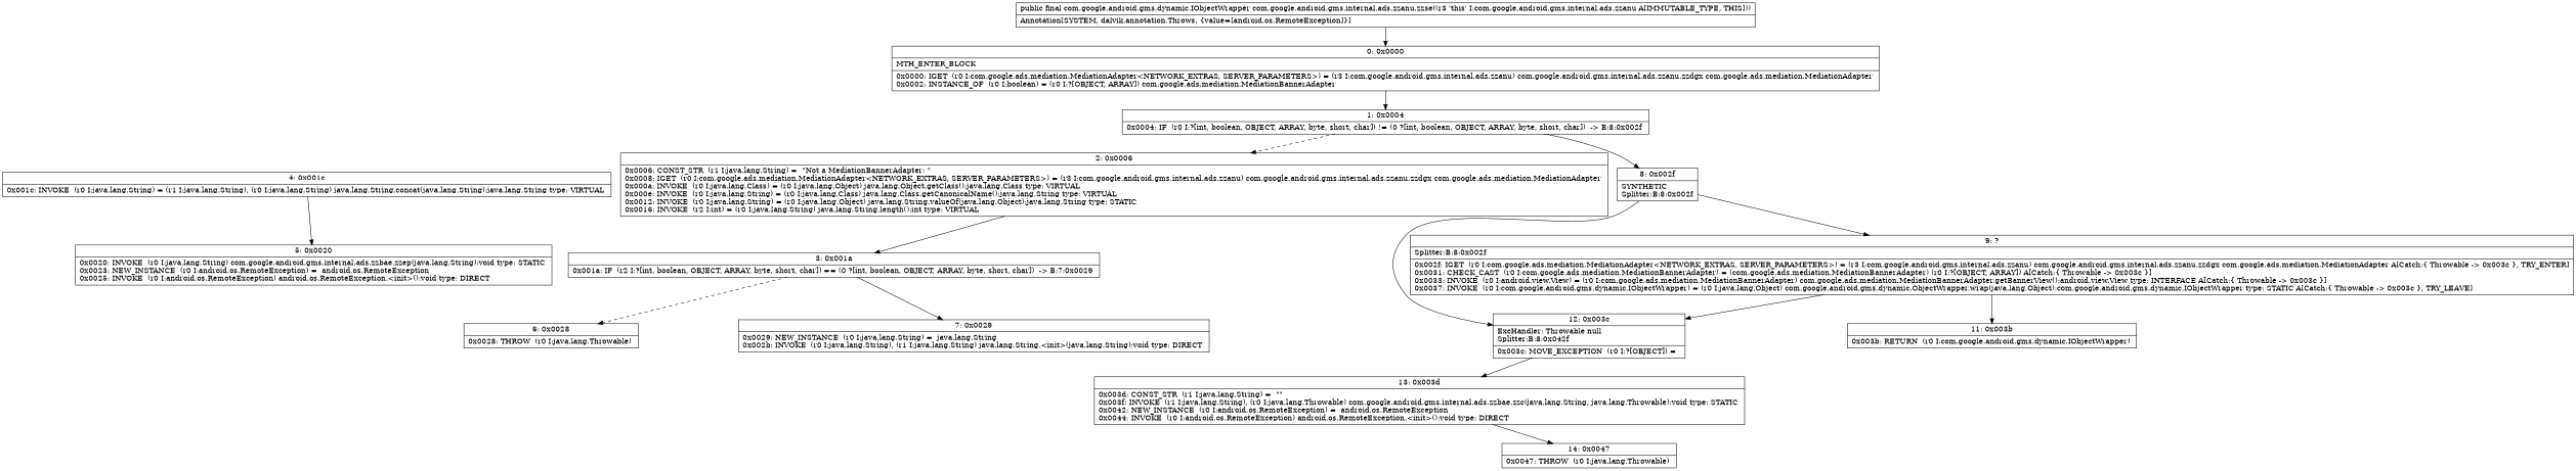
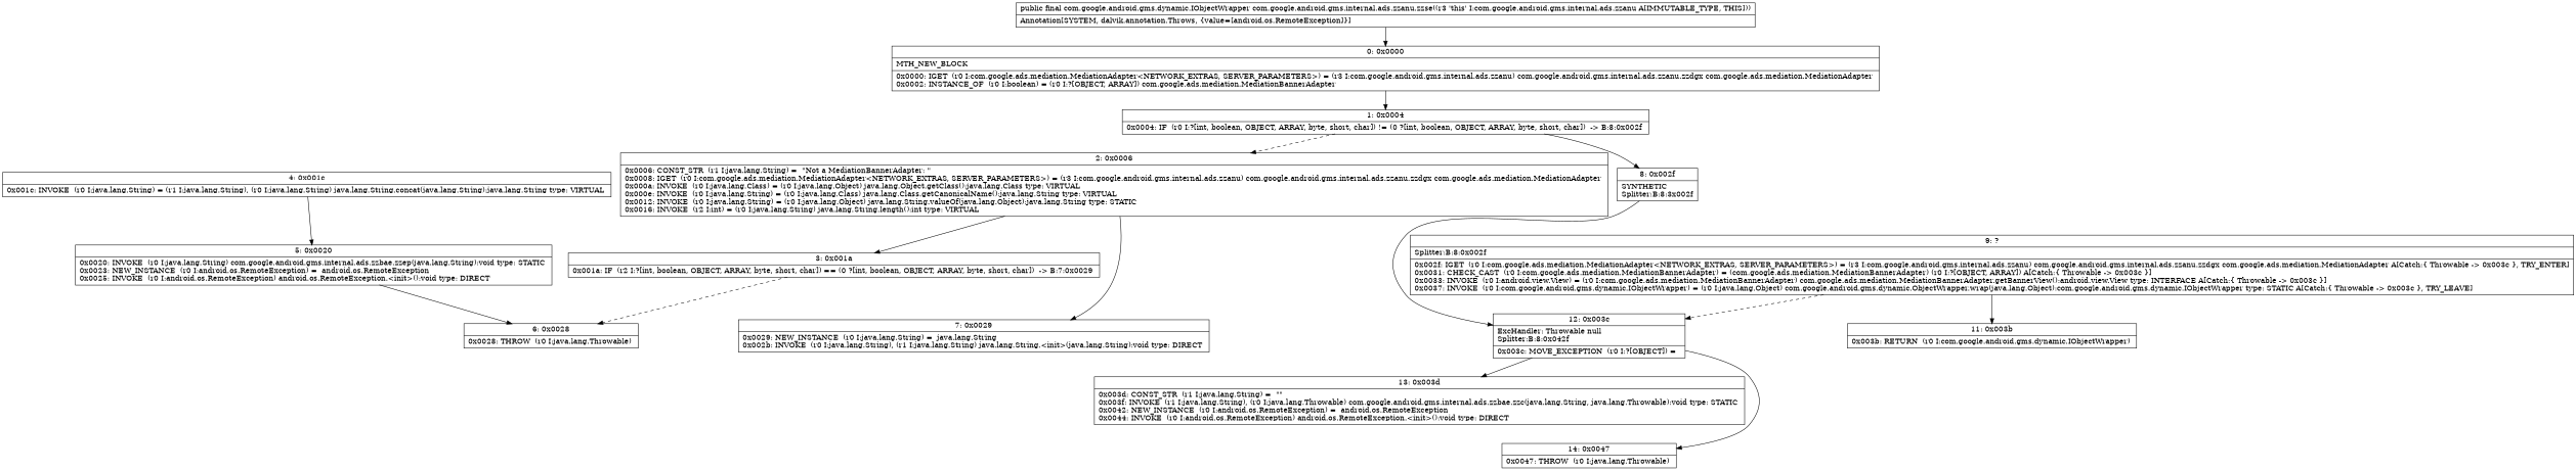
  digraph {
    node [shape=record]
-   n1 [label="{0\:\ 0x0000|MTH_ENTER_BLOCK\l|0x0000: IGET  (r0 I:com.google.ads.mediation.MediationAdapter\<NETWORK_EXTRAS, SERVER_PARAMETERS\>) = (r3 I:com.google.android.gms.internal.ads.zzanu) com.google.android.gms.internal.ads.zzanu.zzdgx com.google.ads.mediation.MediationAdapter \l0x0002: INSTANCE_OF  (r0 I:boolean) = (r0 I:?[OBJECT, ARRAY]) com.google.ads.mediation.MediationBannerAdapter \l}"]
+   n1 [label="{0\:\ 0x0000|MTH_NEW_BLOCK\l|0x0000: IGET  (r0 I:com.google.ads.mediation.MediationAdapter\<NETWORK_EXTRAS, SERVER_PARAMETERS\>) = (r3 I:com.google.android.gms.internal.ads.zzanu) com.google.android.gms.internal.ads.zzanu.zzdgx com.google.ads.mediation.MediationAdapter \l0x0002: INSTANCE_OF  (r0 I:boolean) = (r0 I:?[OBJECT, ARRAY]) com.google.ads.mediation.MediationBannerAdapter \l}"]
    n2 [label="{1\:\ 0x0004|0x0004: IF  (r0 I:?[int, boolean, OBJECT, ARRAY, byte, short, char]) != (0 ?[int, boolean, OBJECT, ARRAY, byte, short, char])  \-\> B:8:0x002f \l}"]
    n3 [label="{2\:\ 0x0006|0x0006: CONST_STR  (r1 I:java.lang.String) =  \"Not a MediationBannerAdapter: \" \l0x0008: IGET  (r0 I:com.google.ads.mediation.MediationAdapter\<NETWORK_EXTRAS, SERVER_PARAMETERS\>) = (r3 I:com.google.android.gms.internal.ads.zzanu) com.google.android.gms.internal.ads.zzanu.zzdgx com.google.ads.mediation.MediationAdapter \l0x000a: INVOKE  (r0 I:java.lang.Class) = (r0 I:java.lang.Object) java.lang.Object.getClass():java.lang.Class type: VIRTUAL \l0x000e: INVOKE  (r0 I:java.lang.String) = (r0 I:java.lang.Class) java.lang.Class.getCanonicalName():java.lang.String type: VIRTUAL \l0x0012: INVOKE  (r0 I:java.lang.String) = (r0 I:java.lang.Object) java.lang.String.valueOf(java.lang.Object):java.lang.String type: STATIC \l0x0016: INVOKE  (r2 I:int) = (r0 I:java.lang.String) java.lang.String.length():int type: VIRTUAL \l}"]
-   n4 [label="{8\:\ 0x002f|SYNTHETIC\lSplitter:B:8:0x002f\l}"]
+   n4 [label="{8\:\ 0x002f|SYNTHETIC\lSplitter:B:8:3x002f\l}"]
    n5 [label="{3\:\ 0x001a|0x001a: IF  (r2 I:?[int, boolean, OBJECT, ARRAY, byte, short, char]) == (0 ?[int, boolean, OBJECT, ARRAY, byte, short, char])  \-\> B:7:0x0029 \l}"]
    n6 [label="{9\:\ ?|Splitter:B:8:0x002f\l|0x002f: IGET  (r0 I:com.google.ads.mediation.MediationAdapter\<NETWORK_EXTRAS, SERVER_PARAMETERS\>) = (r3 I:com.google.android.gms.internal.ads.zzanu) com.google.android.gms.internal.ads.zzanu.zzdgx com.google.ads.mediation.MediationAdapter A[Catch:\{ Throwable \-\> 0x003c \}, TRY_ENTER]\l0x0031: CHECK_CAST  (r0 I:com.google.ads.mediation.MediationBannerAdapter) = (com.google.ads.mediation.MediationBannerAdapter) (r0 I:?[OBJECT, ARRAY]) A[Catch:\{ Throwable \-\> 0x003c \}]\l0x0033: INVOKE  (r0 I:android.view.View) = (r0 I:com.google.ads.mediation.MediationBannerAdapter) com.google.ads.mediation.MediationBannerAdapter.getBannerView():android.view.View type: INTERFACE A[Catch:\{ Throwable \-\> 0x003c \}]\l0x0037: INVOKE  (r0 I:com.google.android.gms.dynamic.IObjectWrapper) = (r0 I:java.lang.Object) com.google.android.gms.dynamic.ObjectWrapper.wrap(java.lang.Object):com.google.android.gms.dynamic.IObjectWrapper type: STATIC A[Catch:\{ Throwable \-\> 0x003c \}, TRY_LEAVE]\l}"]
    n7 [label="{12\:\ 0x003c|ExcHandler: Throwable null\lSplitter:B:8:0x042f\l|0x003c: MOVE_EXCEPTION  (r0 I:?[OBJECT]) =  \l}"]
    n8 [label="{7\:\ 0x0029|0x0029: NEW_INSTANCE  (r0 I:java.lang.String) =  java.lang.String \l0x002b: INVOKE  (r0 I:java.lang.String), (r1 I:java.lang.String) java.lang.String.\<init\>(java.lang.String):void type: DIRECT \l}"]
    n9 [label="{6\:\ 0x0028|0x0028: THROW  (r0 I:java.lang.Throwable) \l}"]
    n10 [label="{4\:\ 0x001c|0x001c: INVOKE  (r0 I:java.lang.String) = (r1 I:java.lang.String), (r0 I:java.lang.String) java.lang.String.concat(java.lang.String):java.lang.String type: VIRTUAL \l}"]
    n11 [label="{5\:\ 0x0020|0x0020: INVOKE  (r0 I:java.lang.String) com.google.android.gms.internal.ads.zzbae.zzep(java.lang.String):void type: STATIC \l0x0023: NEW_INSTANCE  (r0 I:android.os.RemoteException) =  android.os.RemoteException \l0x0025: INVOKE  (r0 I:android.os.RemoteException) android.os.RemoteException.\<init\>():void type: DIRECT \l}"]
    n12 [label="{11\:\ 0x003b|0x003b: RETURN  (r0 I:com.google.android.gms.dynamic.IObjectWrapper) \l}"]
    n13 [label="{13\:\ 0x003d|0x003d: CONST_STR  (r1 I:java.lang.String) =  \"\" \l0x003f: INVOKE  (r1 I:java.lang.String), (r0 I:java.lang.Throwable) com.google.android.gms.internal.ads.zzbae.zzc(java.lang.String, java.lang.Throwable):void type: STATIC \l0x0042: NEW_INSTANCE  (r0 I:android.os.RemoteException) =  android.os.RemoteException \l0x0044: INVOKE  (r0 I:android.os.RemoteException) android.os.RemoteException.\<init\>():void type: DIRECT \l}"]
    n14 [label="{14\:\ 0x0047|0x0047: THROW  (r0 I:java.lang.Throwable) \l}"]
    n15 [label="{public final com.google.android.gms.dynamic.IObjectWrapper com.google.android.gms.internal.ads.zzanu.zzse((r3 'this' I:com.google.android.gms.internal.ads.zzanu A[IMMUTABLE_TYPE, THIS]))  | Annotation[SYSTEM, dalvik.annotation.Throws, \{value=[android.os.RemoteException]\}]\l}"]
    n1 -> n2
    n2 -> n3 [style=dashed]
    n2 -> n4
    n3 -> n5
-   n4 -> n6
    n4 -> n7
-   n5 -> n8
+   n3 -> n8
    n5 -> n9 [style=dashed]
-   n6 -> n7
+   n6 -> n7 [style=dashed]
    n6 -> n12
    n7 -> n13
    n10 -> n11
-   n13 -> n14
+   n11 -> n9
+   n7 -> n14
    n15 -> n1
  }
